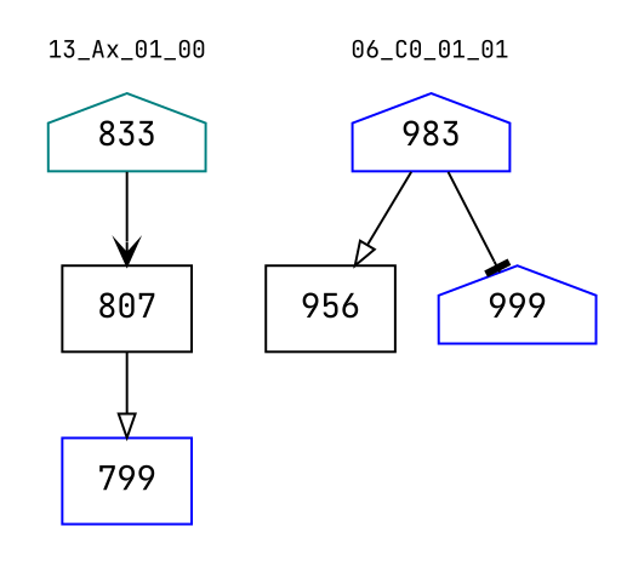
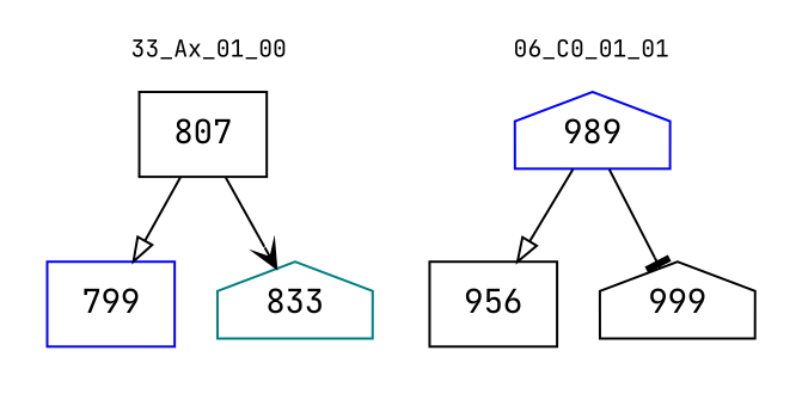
  digraph {
    fontname="JetBrains Mono"
    node [color=black fontname="JetBrains Mono" shape=box]
    edge [arrowhead=onormal color=black fontname="JetBrains Mono"]
    n1 [label=807]
    n2 [color=blue label=799]
    n3 [color=teal label=833 shape=house]
-   n4 [color=blue label=983 shape=house]
+   n4 [color=blue label=989 shape=house]
    n5 [label=956]
-   n6 [color=blue label=999 shape=house]
+   n6 [label=999 shape=house]
    subgraph cluster_1 {
      color=white
      fontsize=10
-     label="13_Ax_01_00"
+     label="33_Ax_01_00"
      n1
      n2
      n3
    }
    subgraph cluster_2 {
      color=white
      fontsize=10
      label="06_C0_01_01"
      n4
      n5
      n6
    }
    n1 -> n2
-   n3 -> n1 [arrowhead=vee]
+   n1 -> n3 [arrowhead=vee]
    n4 -> n5
    n4 -> n6 [arrowhead=tee]
  }
